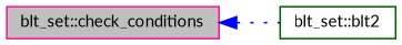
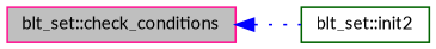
  digraph {
    rankdir=LR
    fontname=Lato
    node [fontname=Lato fontsize=10 shape=box style=filled]
    n1 [color=deeppink fillcolor=grey75 fontcolor=black height=0.2 label="blt_set::check_conditions" width=0.4]
-   n2 [color=darkgreen fillcolor=white height=0.2 label="blt_set::blt2" width=0.4]
+   n2 [color=darkgreen fillcolor=white height=0.2 label="blt_set::init2" width=0.4]
    n1 -> n2 [color=blue dir=back fontname=Lato fontsize=10 labelfontname=Helvetica labelfontsize=10 style=dotted]
  }
